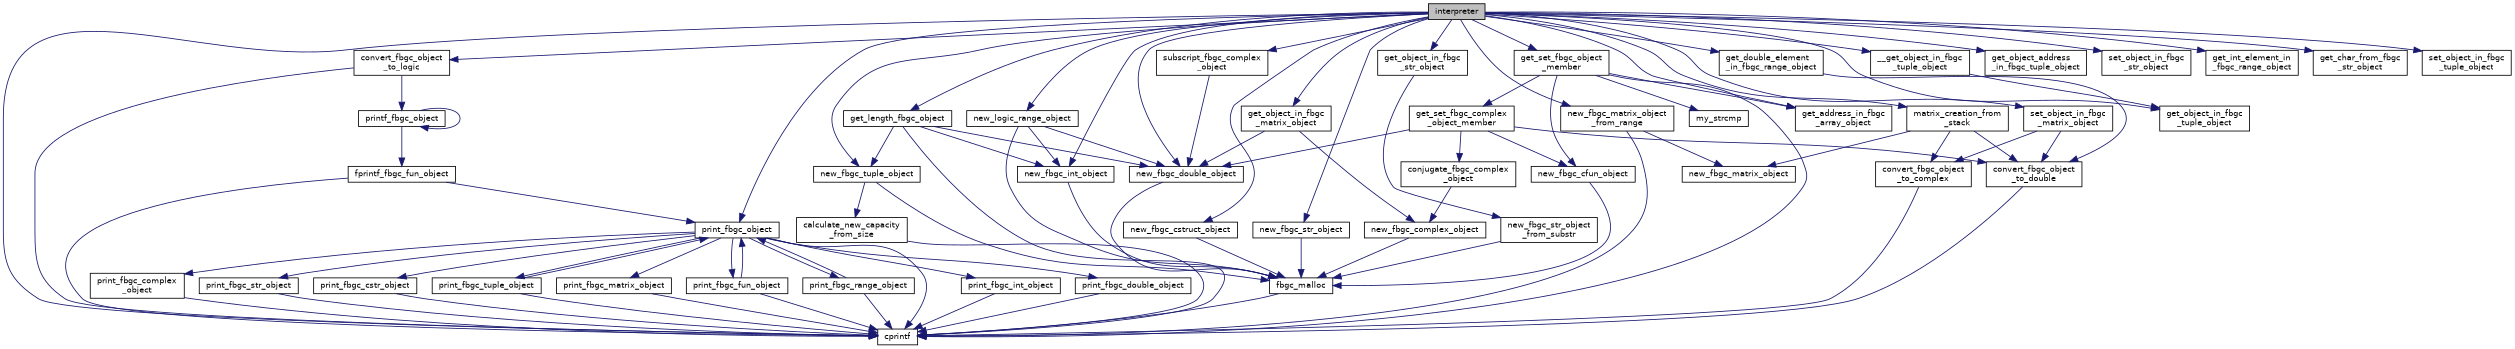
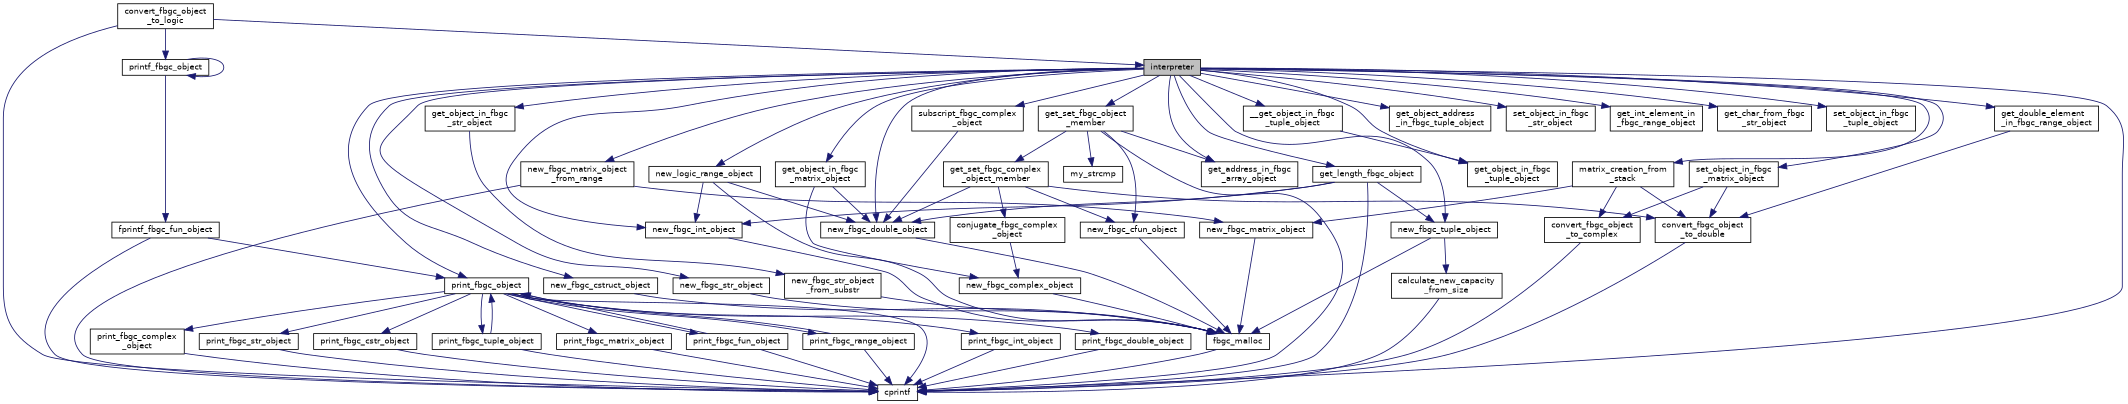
  digraph {
    rankdir=TB
    node [color=black fillcolor=white fontname=Helvetica fontsize=10 shape=record style=filled]
    edge [color=midnightblue fontname=Helvetica fontsize=10 labelfontname=Helvetica labelfontsize=10 style=solid]
    n1 [fillcolor=grey75 fontcolor=black height=0.2 label=interpreter width=0.4]
    n2 [height=0.2 label=new_fbgc_tuple_object width=0.4]
    n3 [height=0.2 label=cprintf width=0.4]
    n4 [height=0.2 label="get_address_in_fbgc\l_array_object" width=0.4]
    n5 [height=0.2 label="get_set_fbgc_object\l_member" width=0.4]
    n6 [height=0.2 label=new_fbgc_double_object width=0.4]
    n7 [height=0.2 label=new_logic_range_object width=0.4]
    n8 [height=0.2 label=new_fbgc_int_object width=0.4]
    n9 [height=0.2 label="get_object_in_fbgc\l_tuple_object" width=0.4]
    n10 [height=0.2 label="get_object_address\l_in_fbgc_tuple_object" width=0.4]
    n11 [height=0.2 label="set_object_in_fbgc\l_str_object" width=0.4]
    n12 [height=0.2 label="set_object_in_fbgc\l_matrix_object" width=0.4]
    n13 [height=0.2 label=get_length_fbgc_object width=0.4]
    n14 [height=0.2 label="convert_fbgc_object\l_to_logic" width=0.4]
    n15 [height=0.2 label=print_fbgc_object width=0.4]
    n16 [height=0.2 label=new_fbgc_cstruct_object width=0.4]
    n17 [height=0.2 label="get_int_element_in\l_fbgc_range_object" width=0.4]
    n18 [height=0.2 label="get_double_element\l_in_fbgc_range_object" width=0.4]
    n19 [height=0.2 label="get_char_from_fbgc\l_str_object" width=0.4]
    n20 [height=0.2 label=new_fbgc_str_object width=0.4]
    n21 [height=0.2 label="__get_object_in_fbgc\l_tuple_object" width=0.4]
    n22 [height=0.2 label="set_object_in_fbgc\l_tuple_object" width=0.4]
    n23 [height=0.2 label="new_fbgc_matrix_object\l_from_range" width=0.4]
    n24 [height=0.2 label="matrix_creation_from\l_stack" width=0.4]
    n25 [height=0.2 label="subscript_fbgc_complex\l_object" width=0.4]
    n26 [height=0.2 label="get_object_in_fbgc\l_str_object" width=0.4]
    n27 [height=0.2 label="get_object_in_fbgc\l_matrix_object" width=0.4]
    n28 [height=0.2 label="calculate_new_capacity\l_from_size" width=0.4]
    n29 [height=0.2 label=fbgc_malloc width=0.4]
    n30 [height=0.2 label="get_set_fbgc_complex\l_object_member" width=0.4]
    n31 [height=0.2 label=new_fbgc_cfun_object width=0.4]
    n32 [height=0.2 label=my_strcmp width=0.4]
    n33 [height=0.2 label="convert_fbgc_object\l_to_double" width=0.4]
    n34 [height=0.2 label="convert_fbgc_object\l_to_complex" width=0.4]
    n35 [height=0.2 label=printf_fbgc_object width=0.4]
    n36 [height=0.2 label=print_fbgc_int_object width=0.4]
    n37 [height=0.2 label=print_fbgc_double_object width=0.4]
    n38 [height=0.2 label="print_fbgc_complex\l_object" width=0.4]
    n39 [height=0.2 label=print_fbgc_str_object width=0.4]
    n40 [height=0.2 label=print_fbgc_cstr_object width=0.4]
    n41 [height=0.2 label=print_fbgc_tuple_object width=0.4]
    n42 [height=0.2 label=print_fbgc_matrix_object width=0.4]
    n43 [height=0.2 label=print_fbgc_fun_object width=0.4]
    n44 [height=0.2 label=print_fbgc_range_object width=0.4]
    n45 [height=0.2 label=new_fbgc_matrix_object width=0.4]
    n46 [height=0.2 label="new_fbgc_str_object\l_from_substr" width=0.4]
    n47 [height=0.2 label=new_fbgc_complex_object width=0.4]
    n48 [height=0.2 label="conjugate_fbgc_complex\l_object" width=0.4]
    n49 [height=0.2 label=fprintf_fbgc_fun_object width=0.4]
    n1 -> n2
    n1 -> n3
    n1 -> n4
    n1 -> n5
    n1 -> n6
    n1 -> n7
    n1 -> n8
    n1 -> n9
    n1 -> n10
    n1 -> n11
    n1 -> n12
    n1 -> n13
-   n1 -> n14
+   n14 -> n1
    n1 -> n15
    n1 -> n16
    n1 -> n17
    n1 -> n18
    n1 -> n19
    n1 -> n20
    n1 -> n21
    n1 -> n22
    n1 -> n23
    n1 -> n24
    n1 -> n25
    n1 -> n26
    n1 -> n27
    n2 -> n28
    n2 -> n29
    n5 -> n3
    n5 -> n4
    n5 -> n30
    n5 -> n31
    n5 -> n32
    n6 -> n29
    n7 -> n6
    n7 -> n8
    n7 -> n29
    n8 -> n29
    n12 -> n33
    n12 -> n34
    n13 -> n2
    n13 -> n3
    n13 -> n6
    n13 -> n8
    n14 -> n3
    n14 -> n35
    n15 -> n3
    n15 -> n36
    n15 -> n37
    n15 -> n38
    n15 -> n39
    n15 -> n40
    n15 -> n41
    n15 -> n42
    n15 -> n43
    n15 -> n44
    n16 -> n29
    n18 -> n33
    n20 -> n29
    n21 -> n9
    n23 -> n3
    n23 -> n45
    n24 -> n33
    n24 -> n34
    n24 -> n45
    n25 -> n6
    n26 -> n46
    n27 -> n6
    n27 -> n47
    n28 -> n3
    n29 -> n3
    n30 -> n6
    n30 -> n31
    n30 -> n33
    n30 -> n48
    n31 -> n29
    n33 -> n3
    n34 -> n3
    n35 -> n35
    n35 -> n49
    n36 -> n3
    n37 -> n3
    n38 -> n3
    n39 -> n3
    n40 -> n3
    n41 -> n3
    n41 -> n15
    n42 -> n3
    n43 -> n3
    n43 -> n15
    n44 -> n3
    n44 -> n15
+   n45 -> n29
    n46 -> n29
    n47 -> n29
    n48 -> n47
    n49 -> n3
    n49 -> n15
  }
